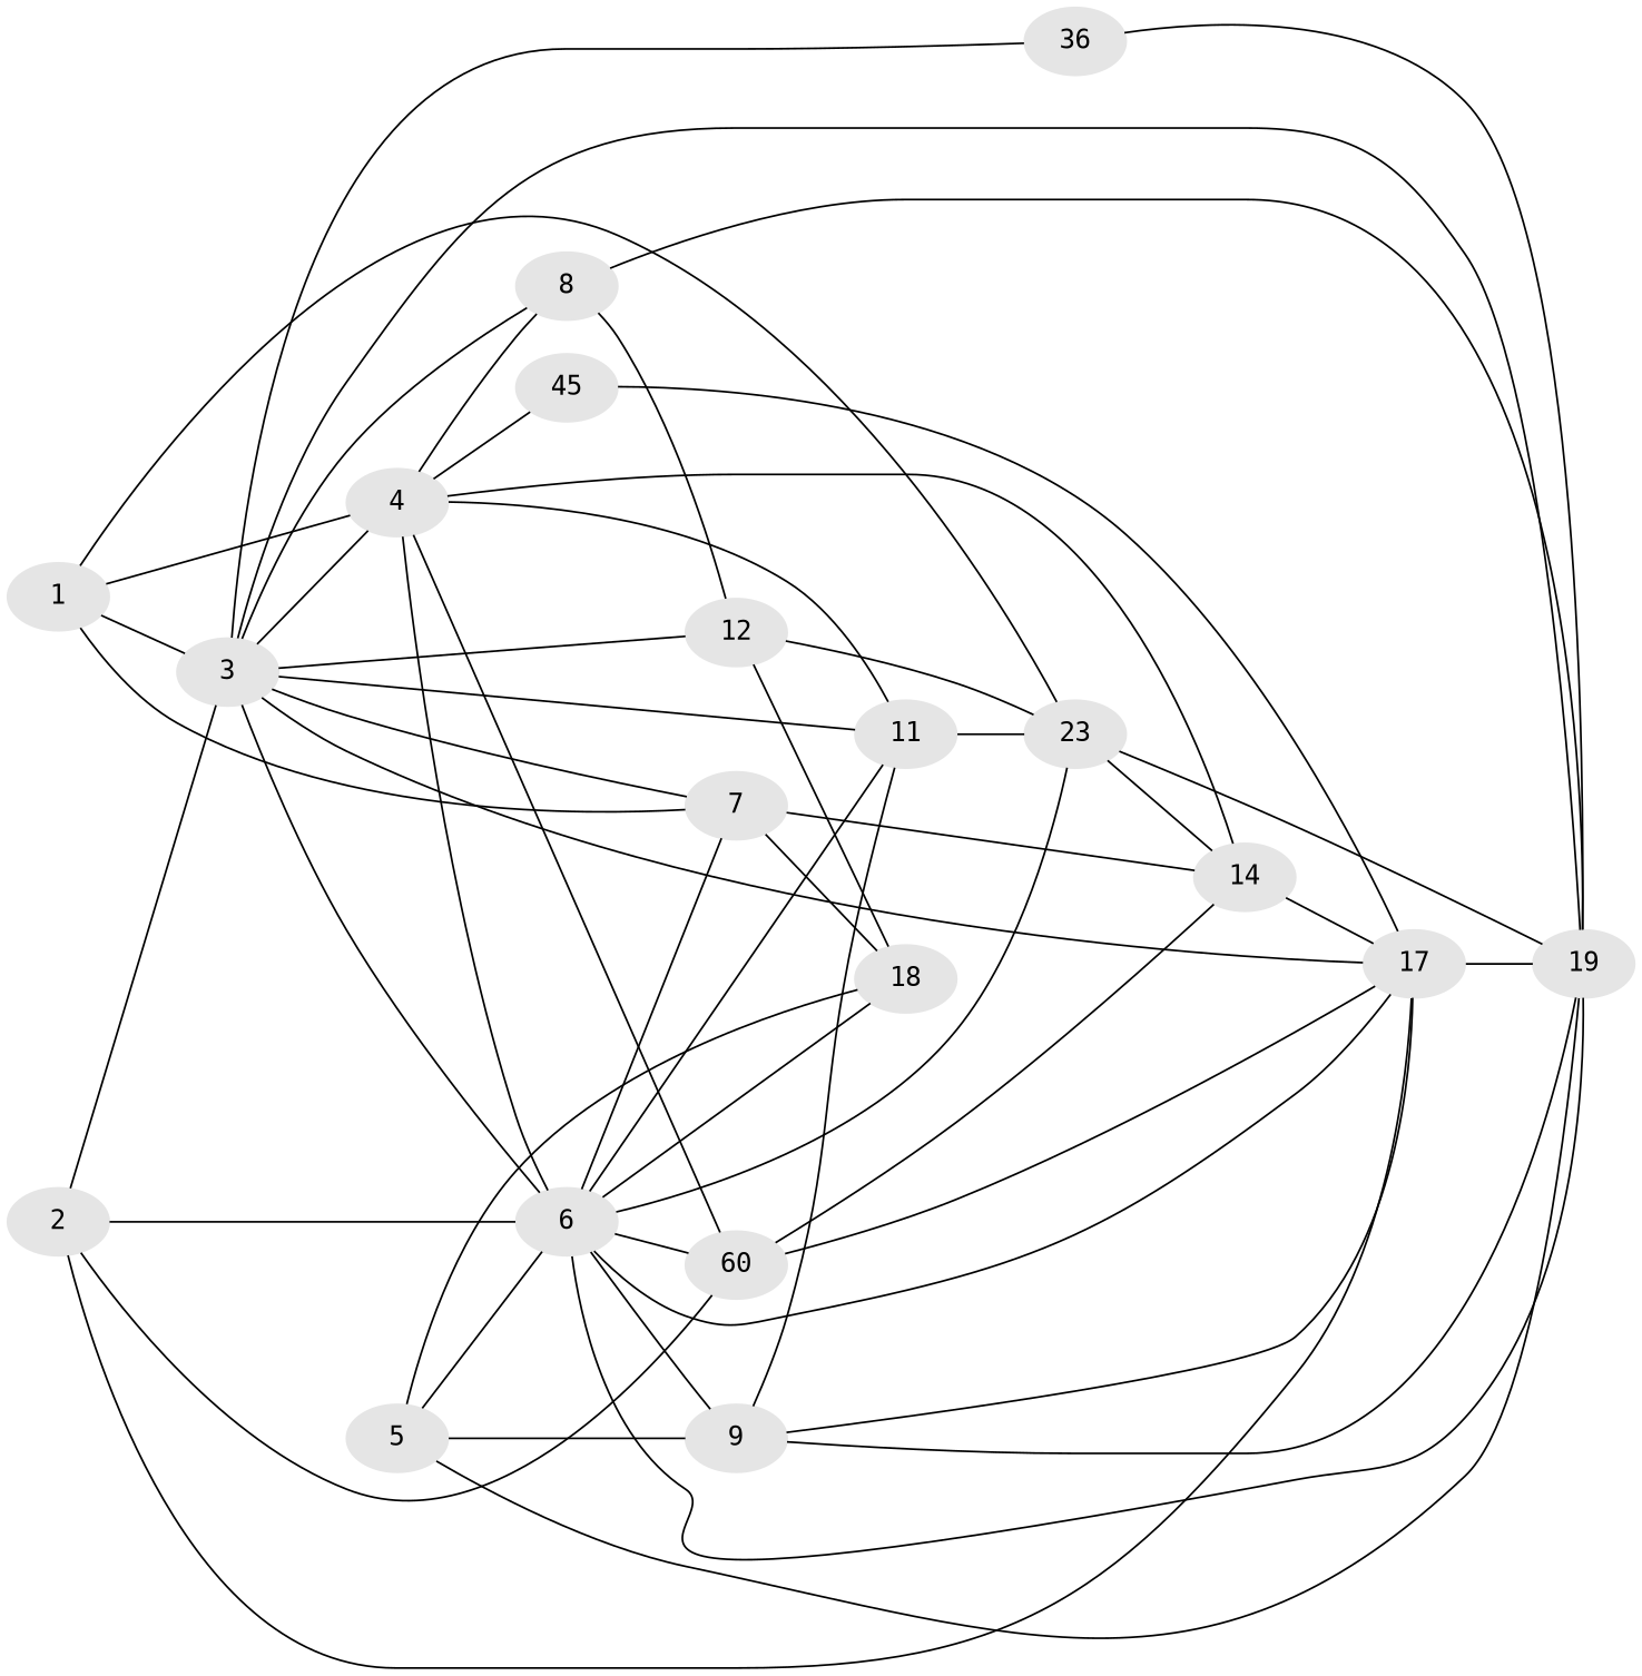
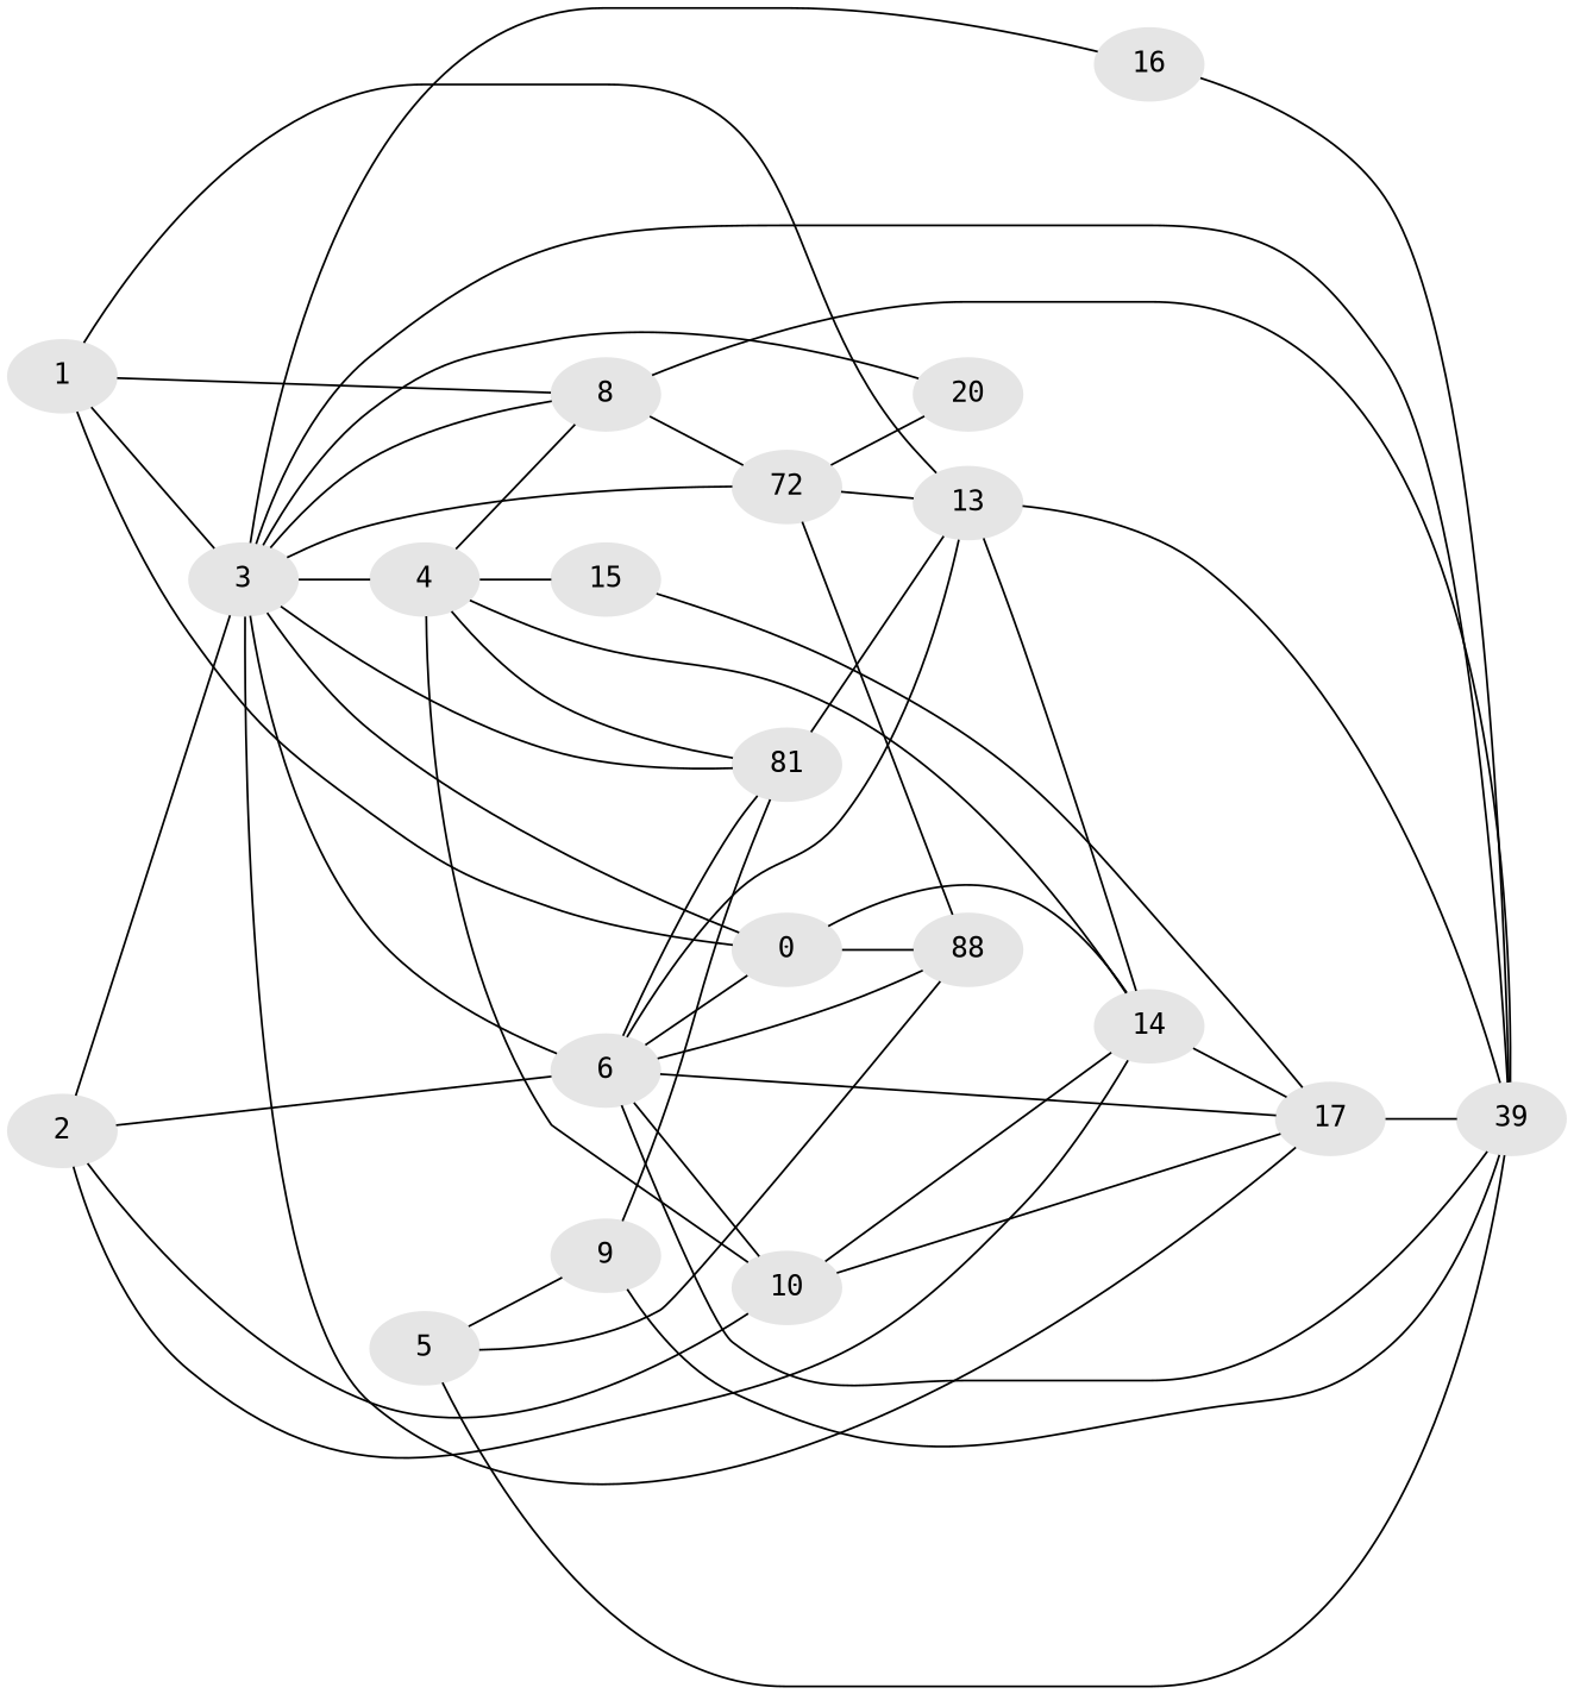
  graph {
    fontname="DejaVu Sans Mono"
    rankdir=LR
    node [color=gray90 fontname="DejaVu Sans Mono" style=filled]
    edge [fontname="DejaVu Sans Mono" weight=1.0]
    1
    3
    4
-   7
-   13 [label=23]
+   7 [label=0]
+   13
    6
    8
-   11
-   12
-   16 [label=36]
+   11 [label=81]
+   12 [label=72]
+   16
    17
-   19
-   10 [label=60]
+   19 [label=39]
+   20
+   10
    14
-   15 [label=45]
-   18
+   15
+   18 [label=88]
    2
    9
    5
    1 -- 3
-   1 -- 4
+   1 -- 8
    1 -- 7
    1 -- 13
    3 -- 4
    3 -- 7
    3 -- 6 [weight=2.0]
    3 -- 8
    3 -- 11
    3 -- 12 [weight=3.0]
    3 -- 16
    3 -- 17 [weight=2.0]
    3 -- 19
-   4 -- 6
+   3 -- 20
    4 -- 8 [weight=2.0]
    4 -- 11
    4 -- 10
    4 -- 14
    4 -- 15 [weight=2.0]
    7 -- 14
    7 -- 18
    13 -- 19
    13 -- 14
    6 -- 7 [weight=3.0]
    6 -- 13 [weight=2.0]
    6 -- 11
    6 -- 17 [weight=2.0]
    6 -- 19
    6 -- 10 [weight=3.0]
    6 -- 18
-   6 -- 9 [weight=3.0]
    8 -- 12
    8 -- 19
    11 -- 13
    12 -- 13
+   12 -- 20
    12 -- 18
    16 -- 19
    17 -- 19 [weight=2.0]
    10 -- 17
    10 -- 14
    14 -- 17 [weight=3.0]
    15 -- 17
    2 -- 3 [weight=2.0]
    2 -- 6
    2 -- 10
-   2 -- 17
+   2 -- 14
    9 -- 11 [weight=3.0]
-   9 -- 17
    9 -- 19
-   5 -- 6
    5 -- 19 [weight=2.0]
    5 -- 18
    5 -- 9
  }
